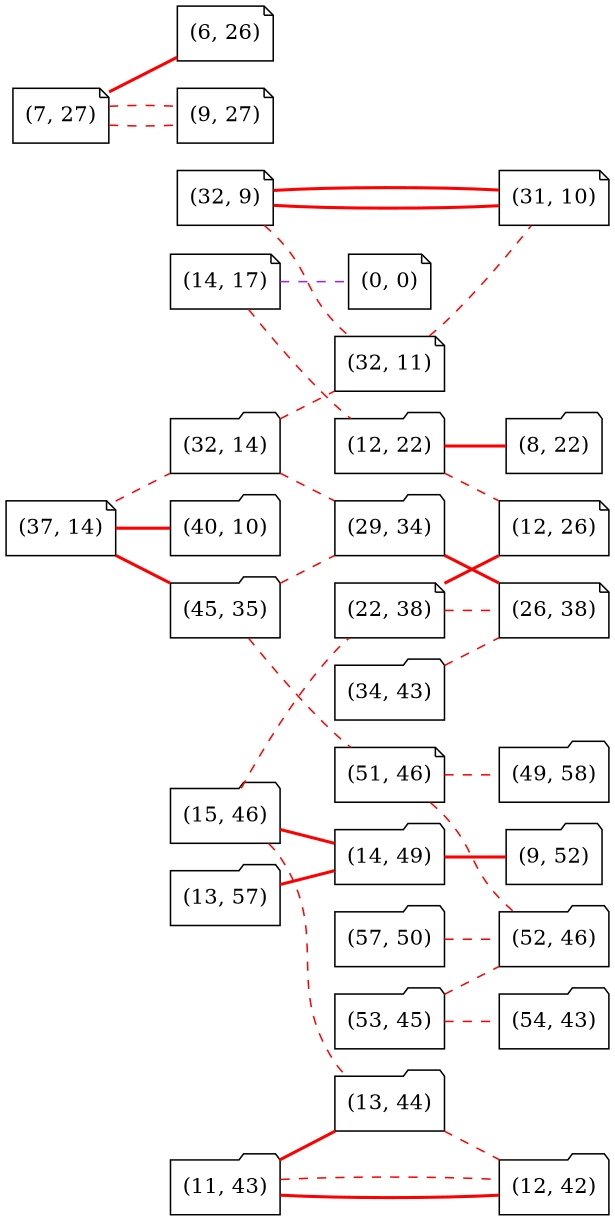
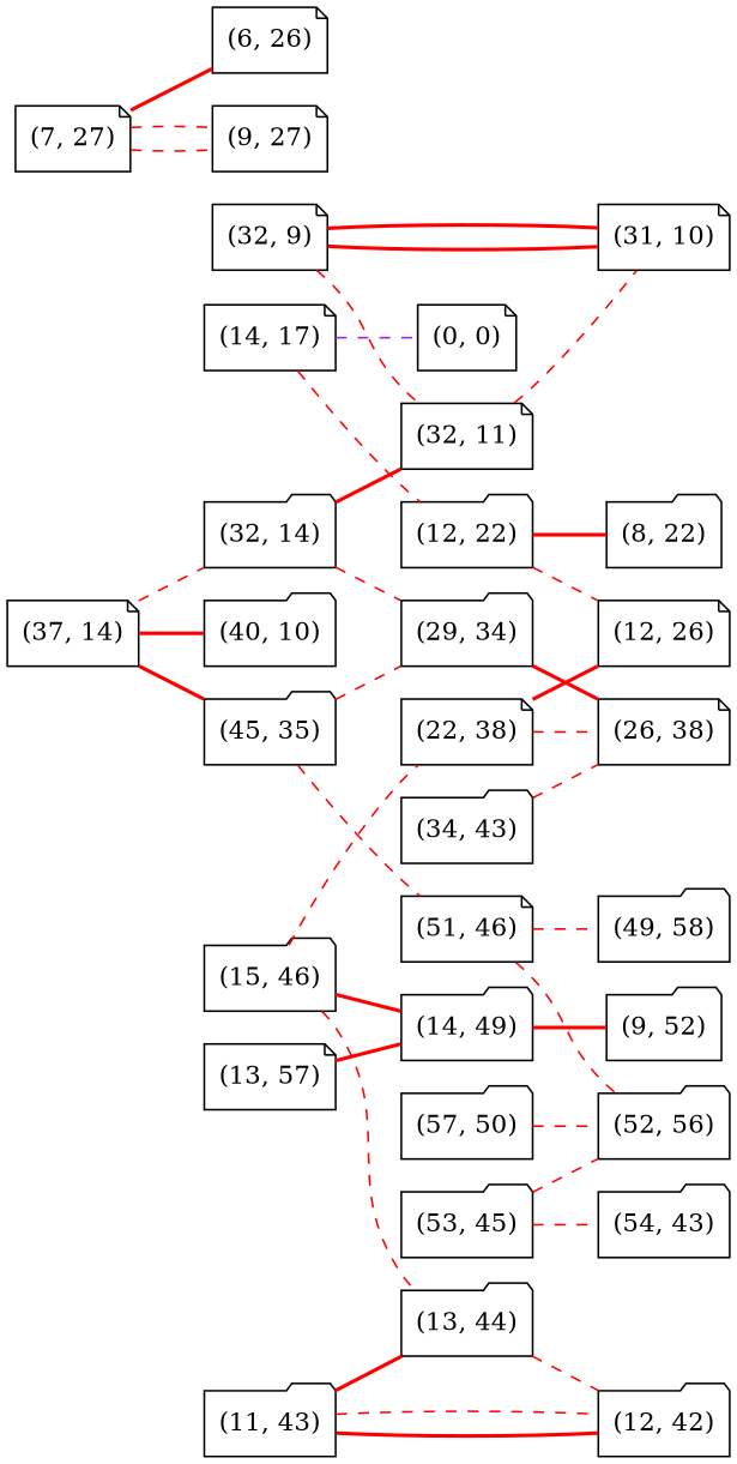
  graph {
    rankdir=LR
    node [shape=folder]
    edge [color=red style=dashed weight=1]
    "(14, 17)" [shape=note]
    "(0, 0)" [shape=note]
    "(12, 22)"
    "(12, 26)" [shape=note]
    "(8, 22)"
    "(57, 50)"
-   "(52, 46)"
+   "(52, 46)" [label="(52, 56)"]
    "(37, 14)" [shape=note]
    "(45, 35)"
    "(32, 14)"
    "(40, 10)"
    "(51, 46)" [shape=note]
    "(29, 34)"
    "(32, 11)" [shape=note]
    "(53, 45)"
    "(54, 43)"
    "(32, 9)" [shape=note]
    "(31, 10)" [shape=note]
    "(11, 43)"
    "(13, 44)"
    "(12, 42)"
    "(49, 58)"
    "(26, 38)" [shape=note]
    "(34, 43)"
-   "(13, 57)"
+   "(13, 57)" [shape=note]
    "(14, 49)"
    "(9, 52)"
    "(15, 46)"
    "(22, 38)" [shape=note]
    "(7, 27)" [shape=note]
    "(6, 26)" [shape=note]
    "(9, 27)" [shape=note]
    "(14, 17)" -- "(0, 0)" [color=purple weight=4]
    "(14, 17)" -- "(12, 22)"
    "(12, 22)" -- "(12, 26)"
    "(12, 22)" -- "(8, 22)" [style=bold]
    "(57, 50)" -- "(52, 46)"
    "(37, 14)" -- "(45, 35)" [style=bold]
    "(37, 14)" -- "(32, 14)"
    "(37, 14)" -- "(40, 10)" [style=bold]
    "(45, 35)" -- "(51, 46)"
    "(45, 35)" -- "(29, 34)"
    "(32, 14)" -- "(29, 34)"
-   "(32, 14)" -- "(32, 11)"
+   "(32, 14)" -- "(32, 11)" [style=bold]
    "(51, 46)" -- "(52, 46)"
    "(51, 46)" -- "(49, 58)"
    "(29, 34)" -- "(26, 38)" [style=bold]
    "(32, 11)" -- "(31, 10)"
    "(53, 45)" -- "(52, 46)"
    "(53, 45)" -- "(54, 43)"
    "(32, 9)" -- "(32, 11)"
    "(32, 9)" -- "(31, 10)" [style=bold]
    "(32, 9)" -- "(31, 10)" [style=bold]
    "(11, 43)" -- "(13, 44)" [style=bold]
    "(11, 43)" -- "(12, 42)" [style=bold]
    "(11, 43)" -- "(12, 42)"
    "(13, 44)" -- "(12, 42)"
    "(34, 43)" -- "(26, 38)"
    "(13, 57)" -- "(14, 49)" [style=bold]
    "(14, 49)" -- "(9, 52)" [style=bold]
    "(15, 46)" -- "(13, 44)"
    "(15, 46)" -- "(14, 49)" [style=bold]
    "(15, 46)" -- "(22, 38)"
    "(22, 38)" -- "(12, 26)" [style=bold]
    "(22, 38)" -- "(26, 38)"
    "(7, 27)" -- "(6, 26)" [style=bold]
    "(7, 27)" -- "(9, 27)"
    "(7, 27)" -- "(9, 27)"
  }
